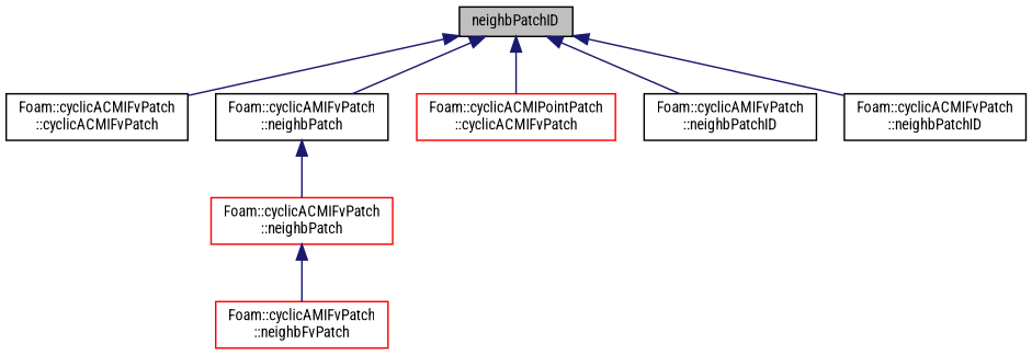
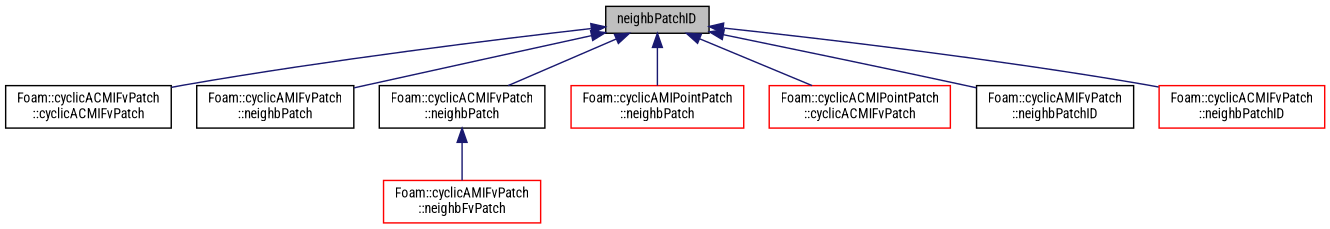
  digraph {
    fontname="Roboto Condensed"
    rankdir=TB
    node [color=black fontname="Roboto Condensed" fontsize=10 shape=record]
    edge [color=midnightblue dir=back fontname="Roboto Condensed" fontsize=10 labelfontname=Helvetica labelfontsize=10 style=solid]
    n1 [fillcolor=grey75 fontcolor=black height=0.2 label=neighbPatchID style=filled width=0.4]
    n2 [height=0.2 label="Foam::cyclicACMIFvPatch\l::cyclicACMIFvPatch" width=0.4]
    n3 [height=0.2 label="Foam::cyclicAMIFvPatch\l::neighbPatch" width=0.4]
-   n4 [color=red height=0.2 label="Foam::cyclicACMIFvPatch\l::neighbPatch" width=0.4]
+   n4 [height=0.2 label="Foam::cyclicACMIFvPatch\l::neighbPatch" width=0.4]
+   n5 [color=red height=0.2 label="Foam::cyclicAMIPointPatch\l::neighbPatch" width=0.4]
    n6 [color=red height=0.2 label="Foam::cyclicACMIPointPatch\l::cyclicACMIFvPatch" width=0.4]
    n7 [height=0.2 label="Foam::cyclicAMIFvPatch\l::neighbPatchID" width=0.4]
-   n8 [height=0.2 label="Foam::cyclicACMIFvPatch\l::neighbPatchID" width=0.4]
+   n8 [color=red height=0.2 label="Foam::cyclicACMIFvPatch\l::neighbPatchID" width=0.4]
    n9 [color=red height=0.2 label="Foam::cyclicAMIFvPatch\l::neighbFvPatch" width=0.4]
    n1 -> n2
    n1 -> n3
-   n3 -> n4
+   n1 -> n4
+   n1 -> n5
    n1 -> n6
    n1 -> n7
    n1 -> n8
    n4 -> n9
  }
